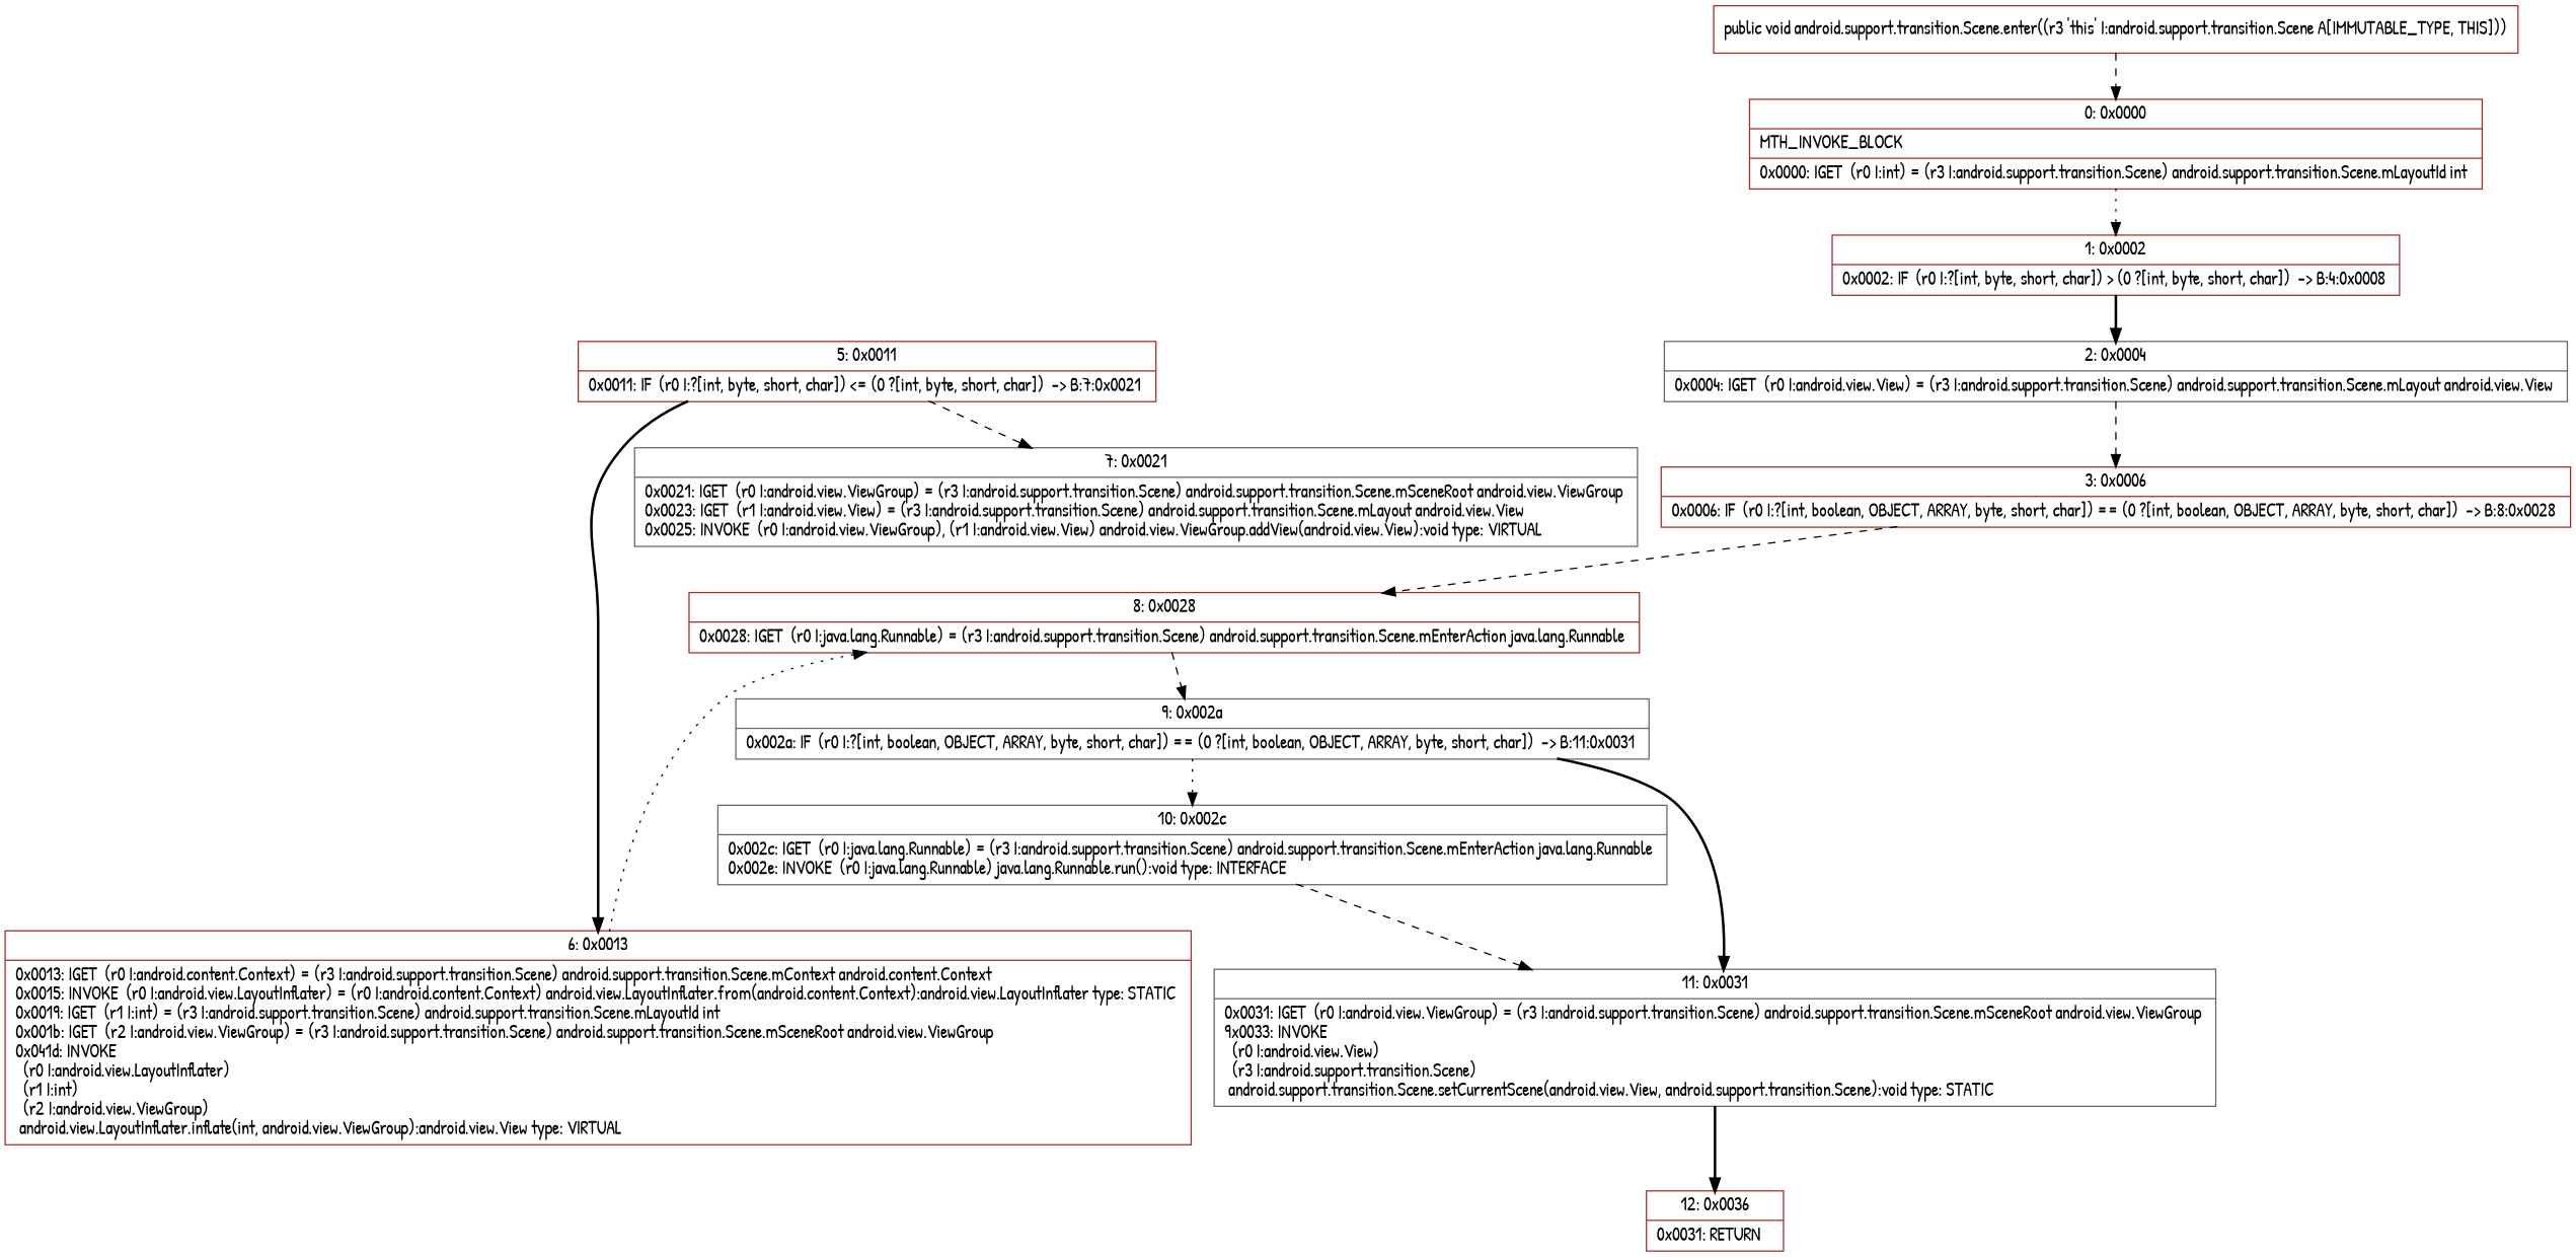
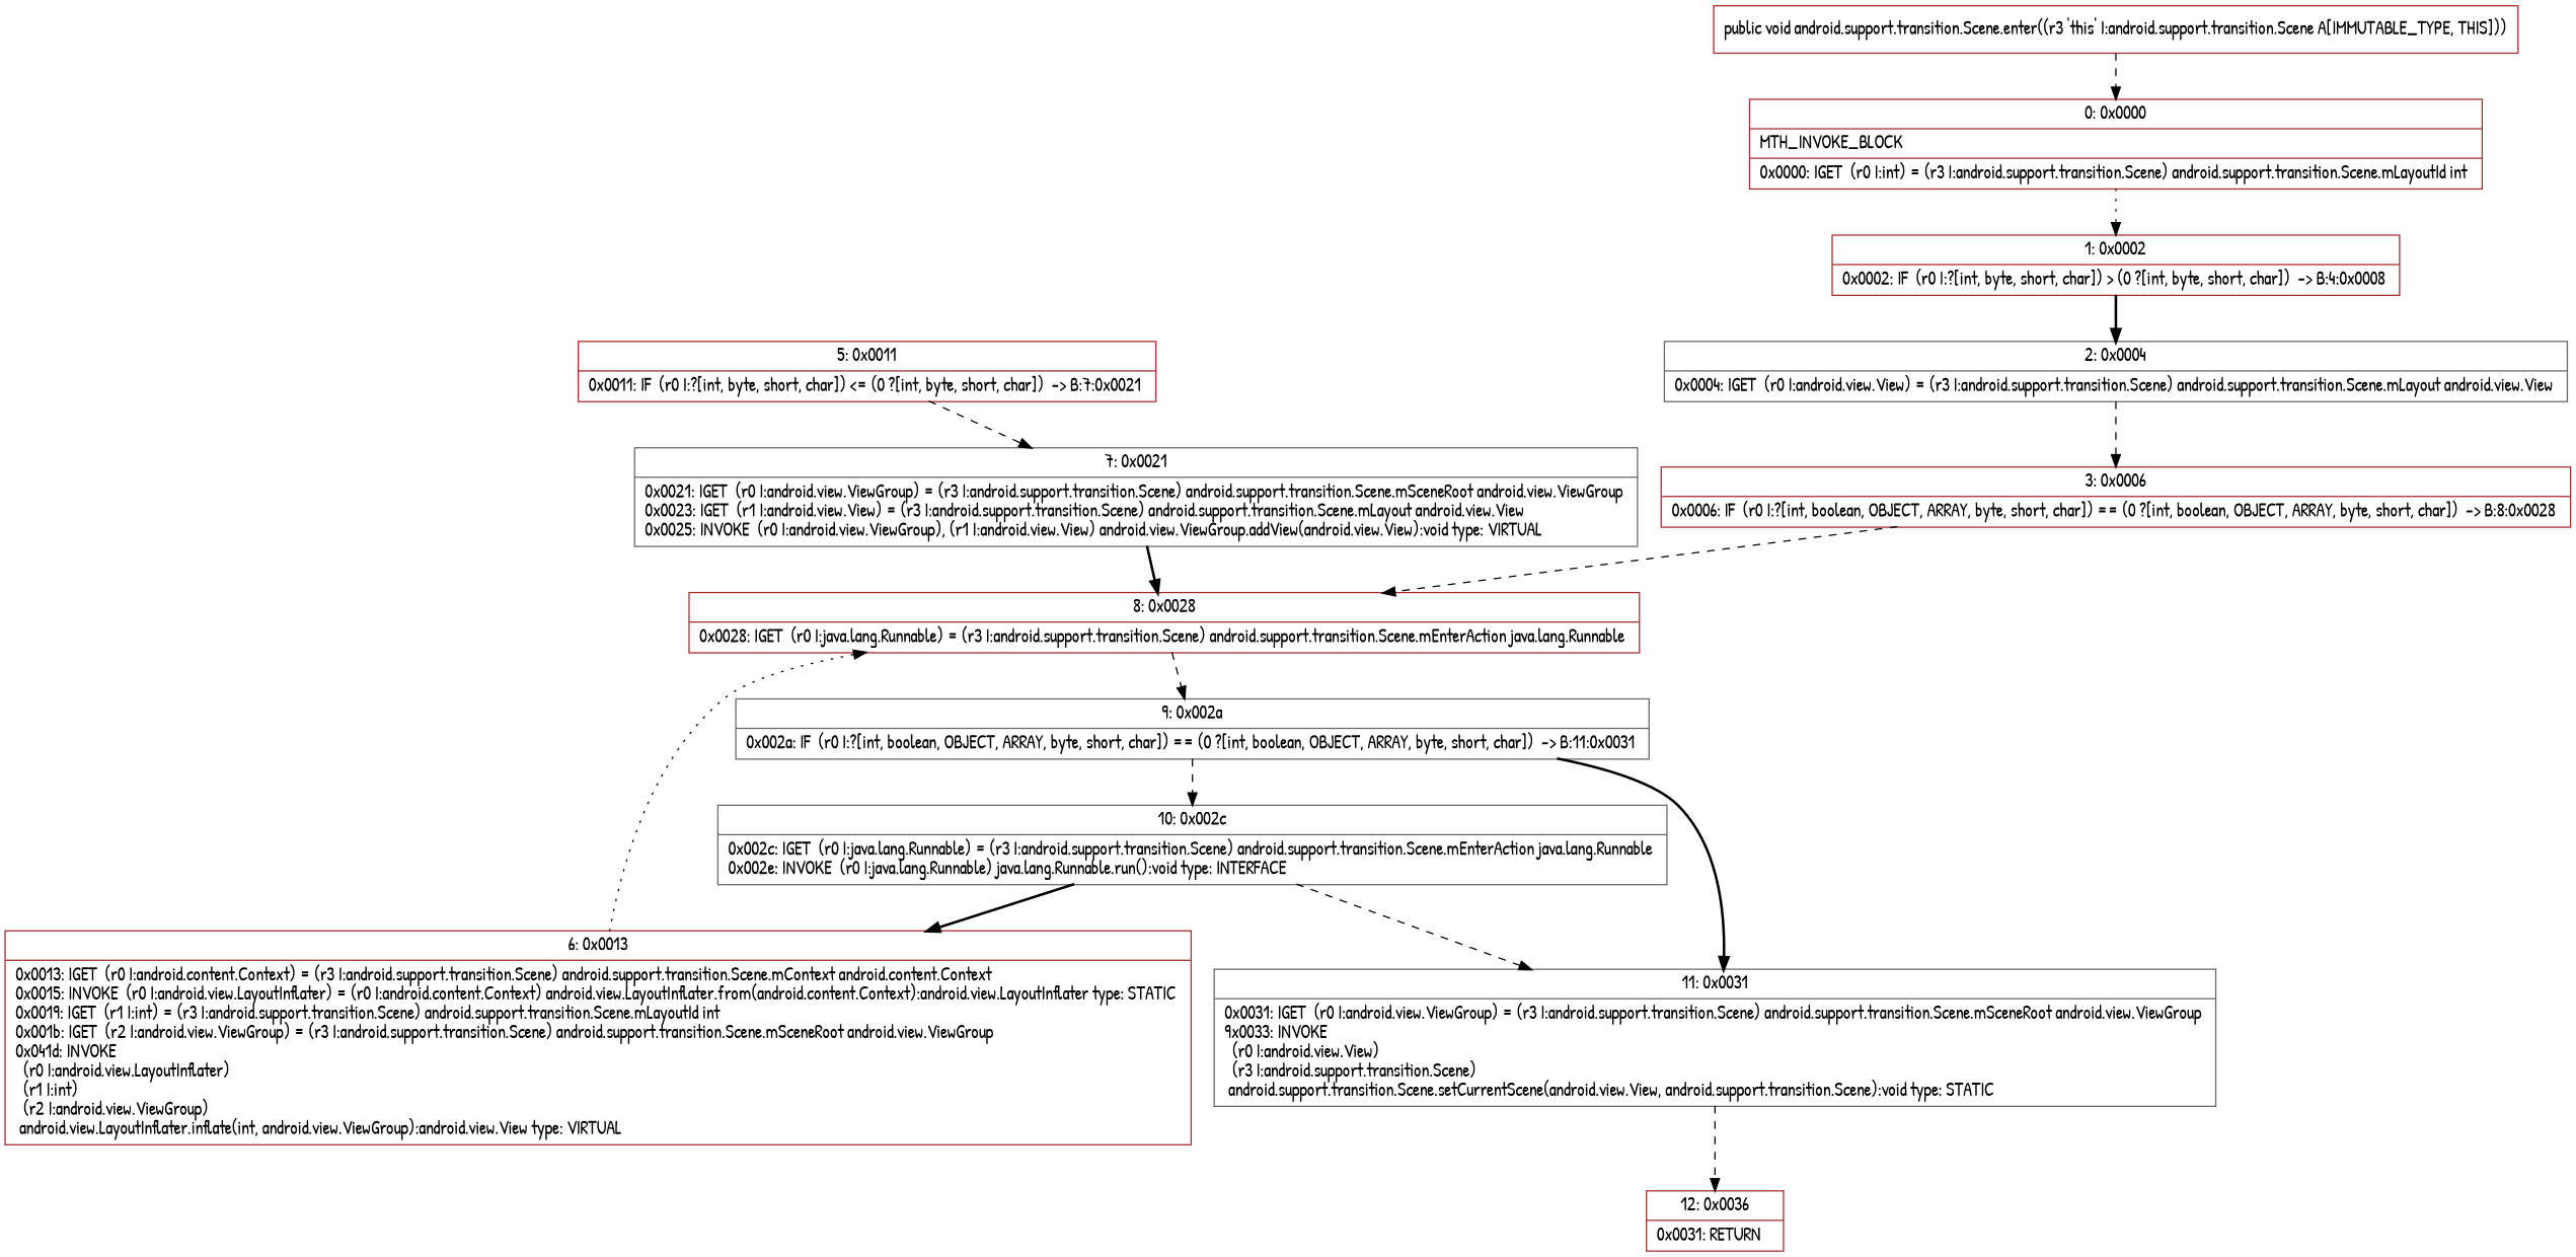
  digraph {
    fontname="Patrick Hand"
    node [color=brown fontname="Patrick Hand" shape=record]
    edge [fontname="Patrick Hand" style=dashed]
    n1 [label="{0\:\ 0x0000|MTH_INVOKE_BLOCK\l|0x0000: IGET  (r0 I:int) = (r3 I:android.support.transition.Scene) android.support.transition.Scene.mLayoutId int \l}"]
    n2 [label="{1\:\ 0x0002|0x0002: IF  (r0 I:?[int, byte, short, char]) \> (0 ?[int, byte, short, char])  \-\> B:4:0x0008 \l}"]
    n3 [color=gray40 label="{2\:\ 0x0004|0x0004: IGET  (r0 I:android.view.View) = (r3 I:android.support.transition.Scene) android.support.transition.Scene.mLayout android.view.View \l}"]
    n4 [label="{3\:\ 0x0006|0x0006: IF  (r0 I:?[int, boolean, OBJECT, ARRAY, byte, short, char]) == (0 ?[int, boolean, OBJECT, ARRAY, byte, short, char])  \-\> B:8:0x0028 \l}"]
    n5 [label="{8\:\ 0x0028|0x0028: IGET  (r0 I:java.lang.Runnable) = (r3 I:android.support.transition.Scene) android.support.transition.Scene.mEnterAction java.lang.Runnable \l}"]
    n6 [color=gray40 label="{9\:\ 0x002a|0x002a: IF  (r0 I:?[int, boolean, OBJECT, ARRAY, byte, short, char]) == (0 ?[int, boolean, OBJECT, ARRAY, byte, short, char])  \-\> B:11:0x0031 \l}"]
    n7 [label="{5\:\ 0x0011|0x0011: IF  (r0 I:?[int, byte, short, char]) \<= (0 ?[int, byte, short, char])  \-\> B:7:0x0021 \l}"]
    n8 [label="{6\:\ 0x0013|0x0013: IGET  (r0 I:android.content.Context) = (r3 I:android.support.transition.Scene) android.support.transition.Scene.mContext android.content.Context \l0x0015: INVOKE  (r0 I:android.view.LayoutInflater) = (r0 I:android.content.Context) android.view.LayoutInflater.from(android.content.Context):android.view.LayoutInflater type: STATIC \l0x0019: IGET  (r1 I:int) = (r3 I:android.support.transition.Scene) android.support.transition.Scene.mLayoutId int \l0x001b: IGET  (r2 I:android.view.ViewGroup) = (r3 I:android.support.transition.Scene) android.support.transition.Scene.mSceneRoot android.view.ViewGroup \l0x041d: INVOKE  \l  (r0 I:android.view.LayoutInflater)\l  (r1 I:int)\l  (r2 I:android.view.ViewGroup)\l android.view.LayoutInflater.inflate(int, android.view.ViewGroup):android.view.View type: VIRTUAL \l}"]
    n9 [color=gray40 label="{7\:\ 0x0021|0x0021: IGET  (r0 I:android.view.ViewGroup) = (r3 I:android.support.transition.Scene) android.support.transition.Scene.mSceneRoot android.view.ViewGroup \l0x0023: IGET  (r1 I:android.view.View) = (r3 I:android.support.transition.Scene) android.support.transition.Scene.mLayout android.view.View \l0x0025: INVOKE  (r0 I:android.view.ViewGroup), (r1 I:android.view.View) android.view.ViewGroup.addView(android.view.View):void type: VIRTUAL \l}"]
    n10 [color=gray40 label="{10\:\ 0x002c|0x002c: IGET  (r0 I:java.lang.Runnable) = (r3 I:android.support.transition.Scene) android.support.transition.Scene.mEnterAction java.lang.Runnable \l0x002e: INVOKE  (r0 I:java.lang.Runnable) java.lang.Runnable.run():void type: INTERFACE \l}"]
    n11 [color=gray40 label="{11\:\ 0x0031|0x0031: IGET  (r0 I:android.view.ViewGroup) = (r3 I:android.support.transition.Scene) android.support.transition.Scene.mSceneRoot android.view.ViewGroup \l9x0033: INVOKE  \l  (r0 I:android.view.View)\l  (r3 I:android.support.transition.Scene)\l android.support.transition.Scene.setCurrentScene(android.view.View, android.support.transition.Scene):void type: STATIC \l}"]
    n12 [label="{12\:\ 0x0036|0x0031: RETURN   \l}"]
    n13 [label="{public void android.support.transition.Scene.enter((r3 'this' I:android.support.transition.Scene A[IMMUTABLE_TYPE, THIS])) }"]
    n1 -> n2 [style=dotted]
    n2 -> n3 [style=bold]
    n3 -> n4
    n4 -> n5
    n5 -> n6
-   n6 -> n10 [style=dotted]
+   n6 -> n10
    n6 -> n11 [style=bold]
-   n7 -> n8 [style=bold]
+   n10 -> n8 [style=bold]
    n7 -> n9
    n8 -> n5 [style=dotted]
+   n9 -> n5 [style=bold]
    n10 -> n11
-   n11 -> n12 [style=bold]
+   n11 -> n12
    n13 -> n1
  }
